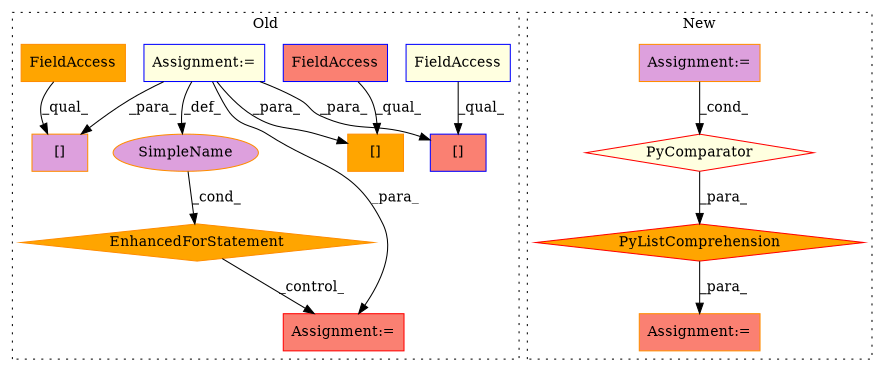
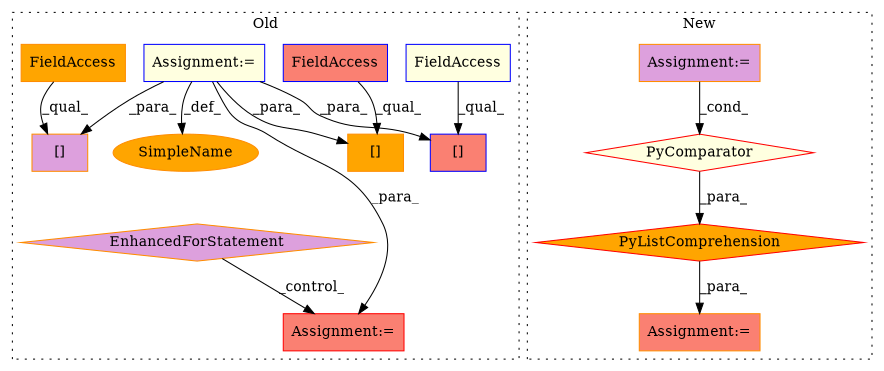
  digraph {
    node [a=7 color=darkorange fillcolor=orange l="11,1" shape=box style=filled]
-   n1 [a=70 l="57,2" label=EnhancedForStatement s="3471,3561" shape=diamond]
+   n1 [a=70 fillcolor=plum l="57,2" label=EnhancedForStatement s="3471,3561" shape=diamond]
    n2 [color=blue fillcolor=lightyellow l="53,2" label="Assignment:=" s="3364,3447"]
    n3 [color=red fillcolor=salmon l=2 label="Assignment:=" s=3617]
    n4 [a=2 label="[]" s="3546,3558"]
    n5 [a=22 color=blue fillcolor=salmon l=10 label=FieldAccess s=3546]
    n6 [a=2 color=blue fillcolor=salmon label="[]" s="3619,3631"]
-   n7 [a=42 fillcolor=plum l=1 label=SimpleName s=3532 shape=ellipse]
+   n7 [a=42 l=1 label=SimpleName s=3532 shape=ellipse]
    n8 [a=22 color=blue fillcolor=lightyellow l=10 label=FieldAccess s=3619]
    n9 [a=2 fillcolor=plum label="[]" s="3577,3589"]
    n10 [a=22 l=10 label=FieldAccess s=3577]
    n11 [a=109 color=red l=201 label=PyListComprehension s=3349 shape=diamond]
    n12 [a=113 color=red fillcolor=lightyellow l=26 label=PyComparator s=3425 shape=diamond]
    n13 [fillcolor=plum l=30 label="Assignment:=" s=3512]
    n14 [fillcolor=salmon l=12 label="Assignment:=" s=3337]
    subgraph cluster_1 {
      label=Old
      style=dotted
      n1
      n2
      n3
      n4
      n5
      n6
      n7
      n8
      n9
      n10
    }
    subgraph cluster_2 {
      label=New
      style=dotted
      n11
      n12
      n13
      n14
    }
    n1 -> n3 [label=_control_]
    n2 -> n3 [label=_para_]
    n2 -> n4 [label=_para_]
    n2 -> n6 [label=_para_]
    n2 -> n7 [label=_def_]
    n2 -> n9 [label=_para_]
    n5 -> n4 [label=_qual_]
-   n7 -> n1 [label=_cond_]
    n8 -> n6 [label=_qual_]
    n10 -> n9 [label=_qual_]
    n11 -> n14 [label=_para_]
    n12 -> n11 [label=_para_]
    n13 -> n12 [label=_cond_]
  }
